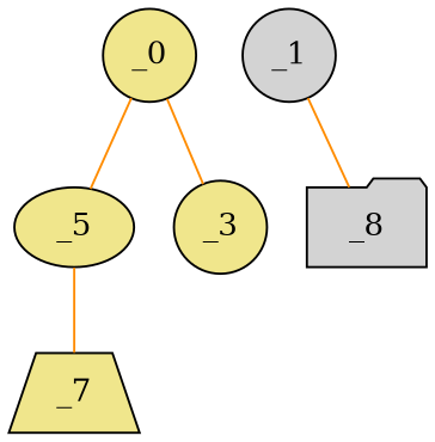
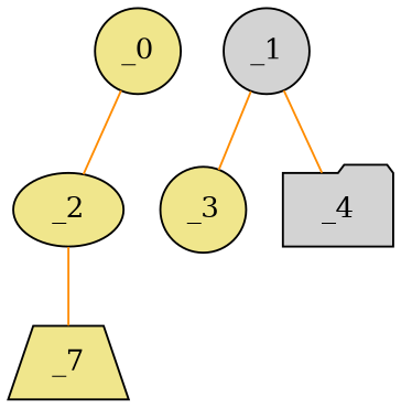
  graph {
    node [fillcolor=khaki shape=circle style=filled]
    edge [color=darkorange]
    _0 [x=2.5 y=2.99]
-   _2 [shape=ellipse x=0.51 y=0.49 label=_5]
+   _2 [shape=ellipse x=0.51 y=0.49]
    n3 [label=_7 shape=trapezium x=0.149261 y=0.611246]
-   _4 [fillcolor=lightgrey shape=folder x=2.66215 y=2.39514 label=_8]
+   _4 [fillcolor=lightgrey shape=folder x=2.66215 y=2.39514]
    _1 [fillcolor=lightgrey x=0.531394 y=3.07195]
    _3 [x=2.48204 y=0.373445]
    _0 -- _2
    _2 -- n3
    _1 -- _4
-   _0 -- _3
+   _1 -- _3
  }
